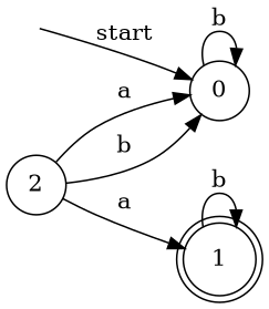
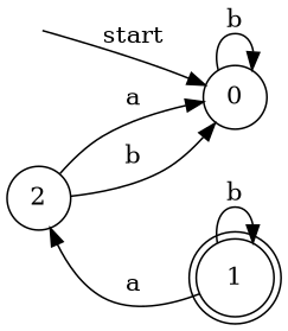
  digraph {
    rankdir=LR
    node [shape=circle]
    __start [shape=point style=invis]
    0
    1 [shape=doublecircle]
    2
    __start -> 0 [label=start]
    0 -> 0 [label=b]
    1 -> 1 [label=b]
-   2 -> 1 [label=a]
+   1 -> 2 [label=a]
    2 -> 0 [label=a]
    2 -> 0 [label=b]
  }
